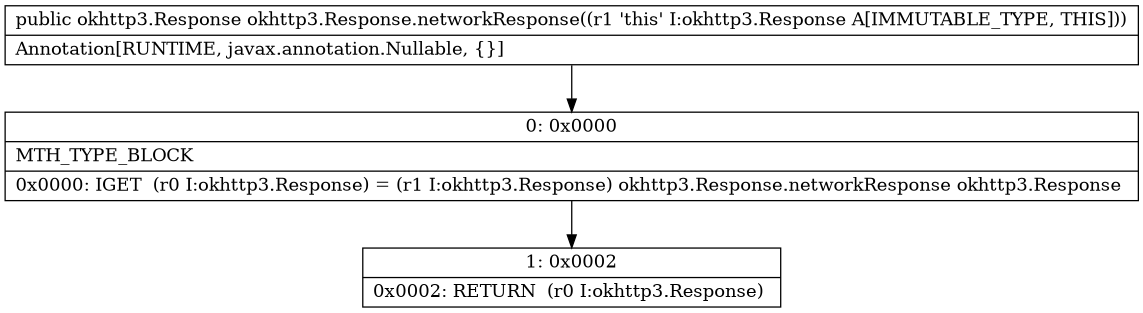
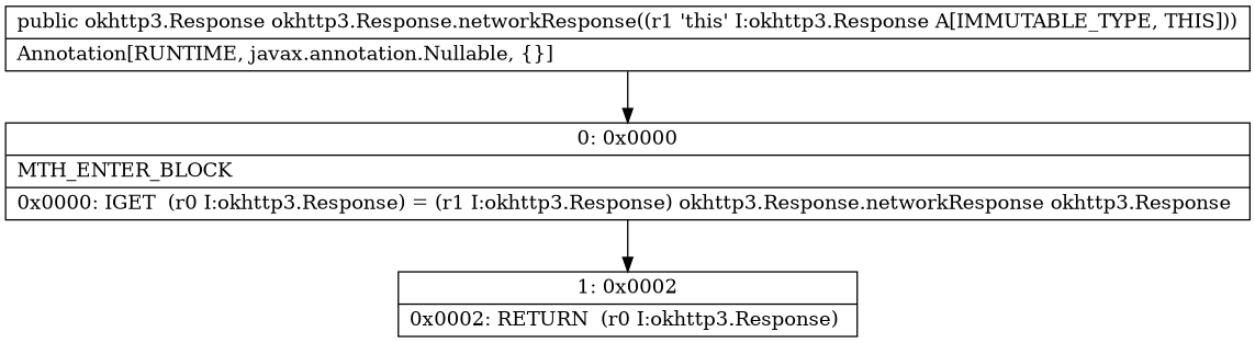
  digraph {
    node [shape=record]
-   n1 [label="{0\:\ 0x0000|MTH_TYPE_BLOCK\l|0x0000: IGET  (r0 I:okhttp3.Response) = (r1 I:okhttp3.Response) okhttp3.Response.networkResponse okhttp3.Response \l}"]
+   n1 [label="{0\:\ 0x0000|MTH_ENTER_BLOCK\l|0x0000: IGET  (r0 I:okhttp3.Response) = (r1 I:okhttp3.Response) okhttp3.Response.networkResponse okhttp3.Response \l}"]
    n2 [label="{1\:\ 0x0002|0x0002: RETURN  (r0 I:okhttp3.Response) \l}"]
    n3 [label="{public okhttp3.Response okhttp3.Response.networkResponse((r1 'this' I:okhttp3.Response A[IMMUTABLE_TYPE, THIS]))  | Annotation[RUNTIME, javax.annotation.Nullable, \{\}]\l}"]
    n1 -> n2
    n3 -> n1
  }
